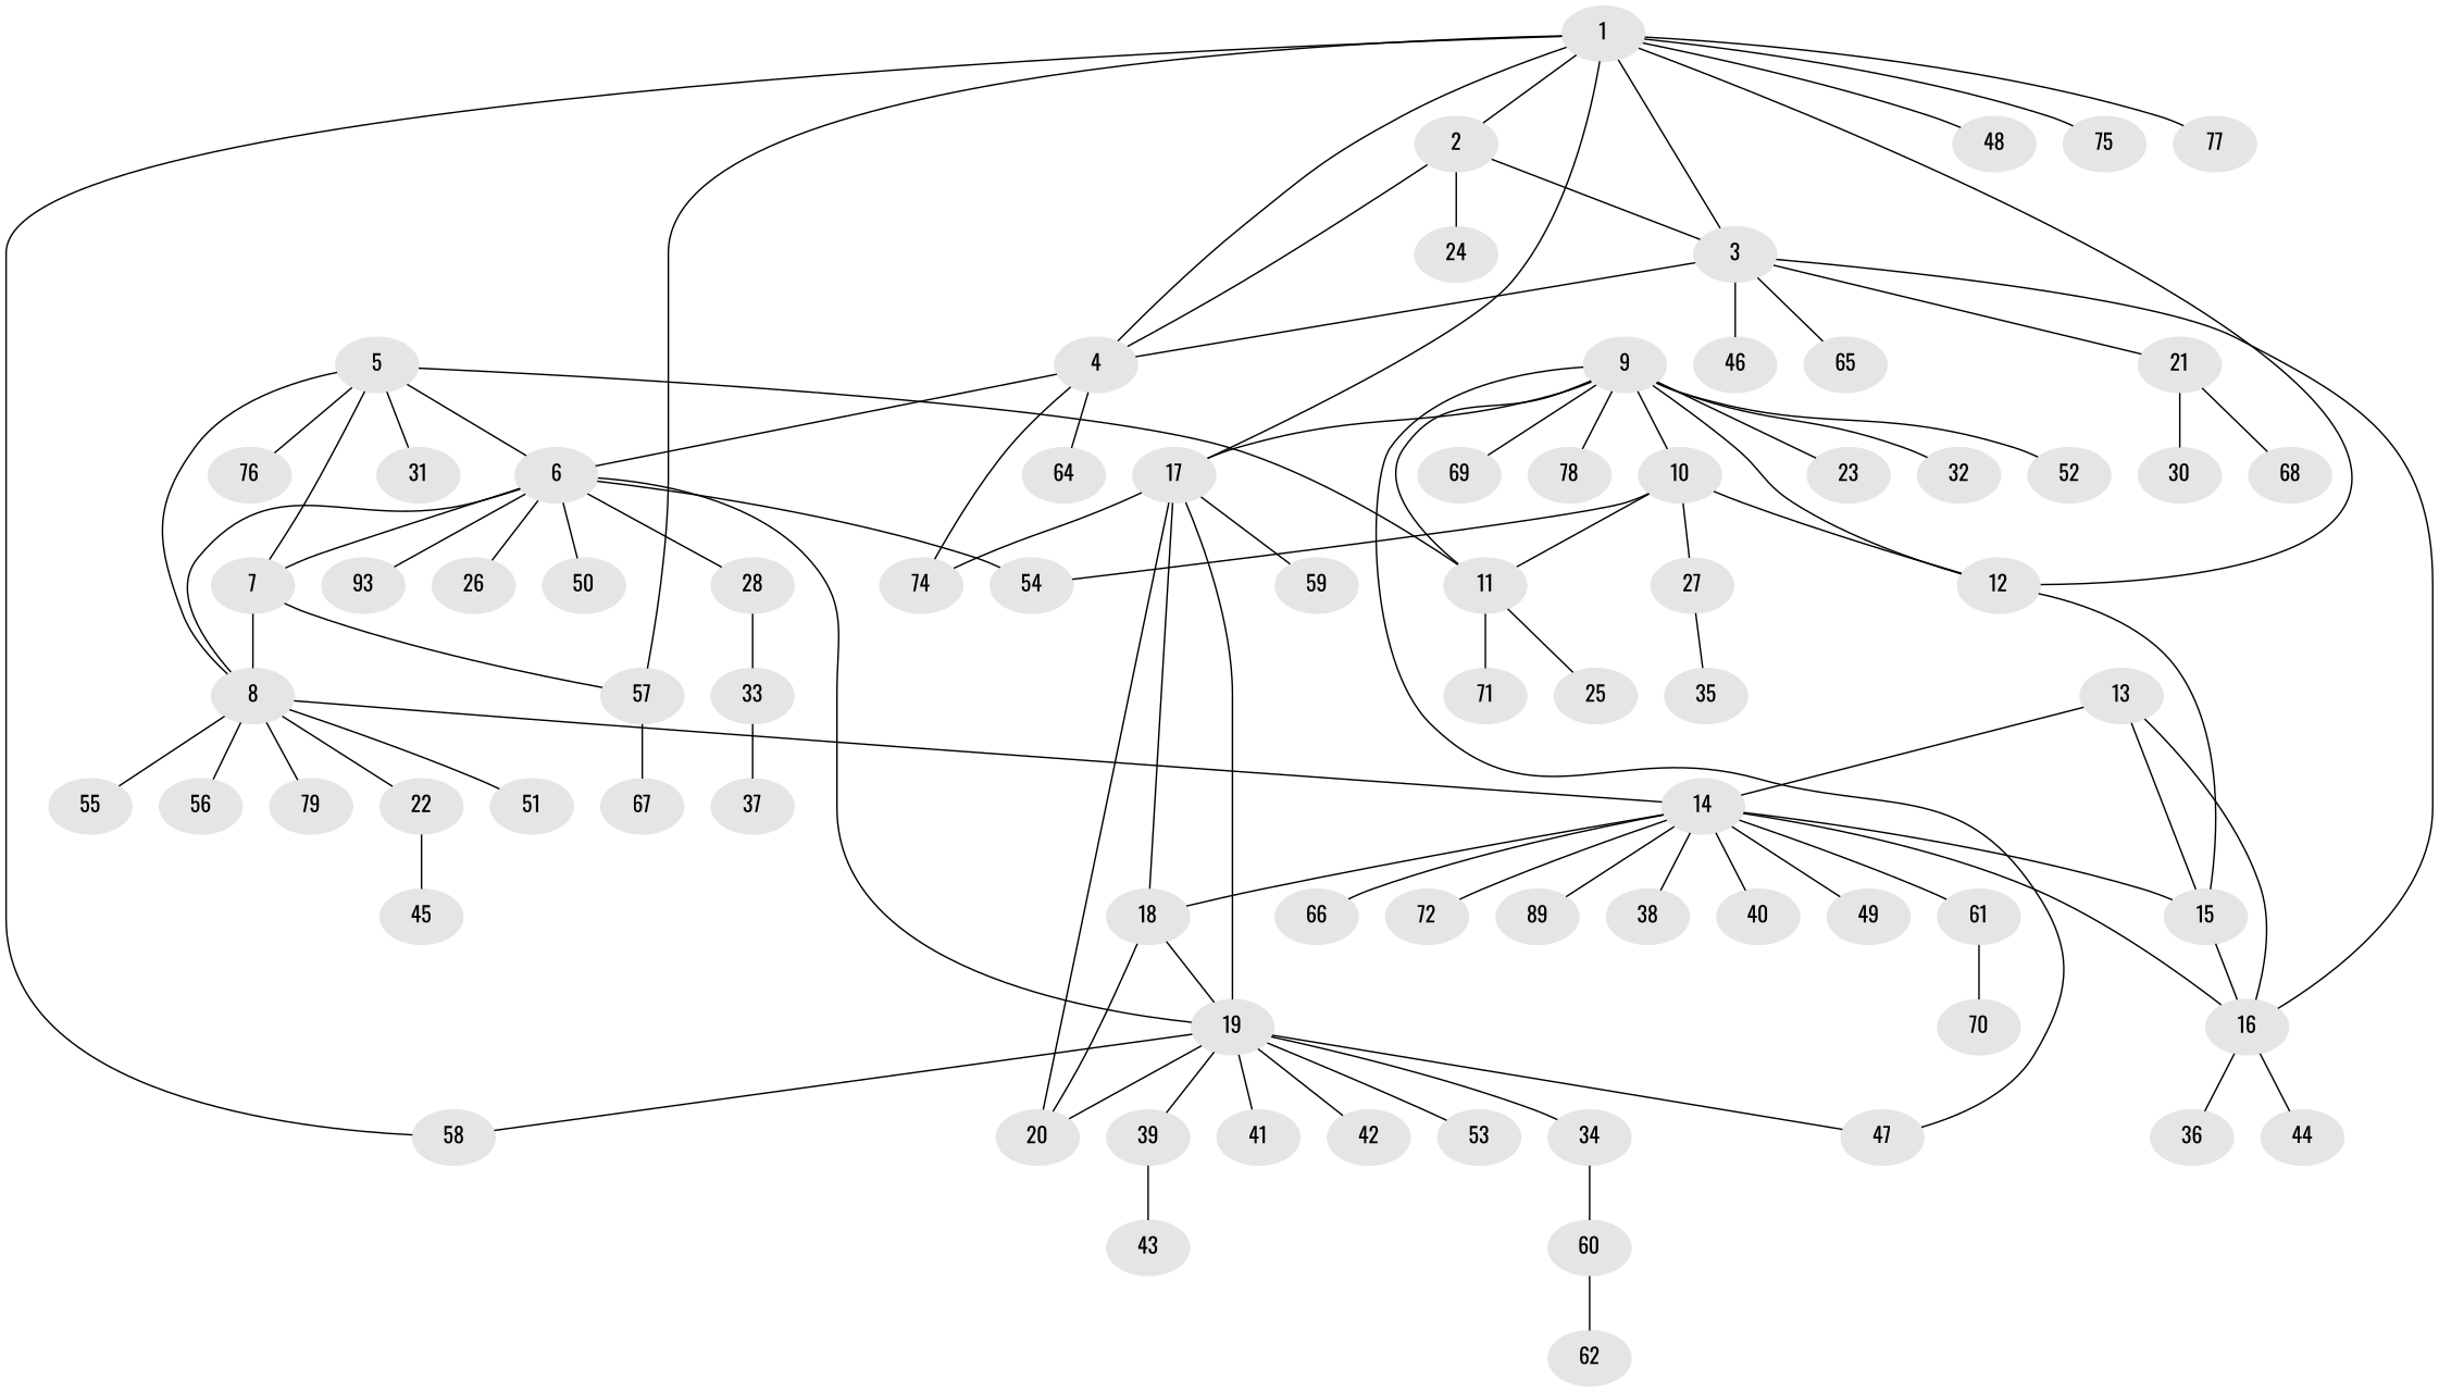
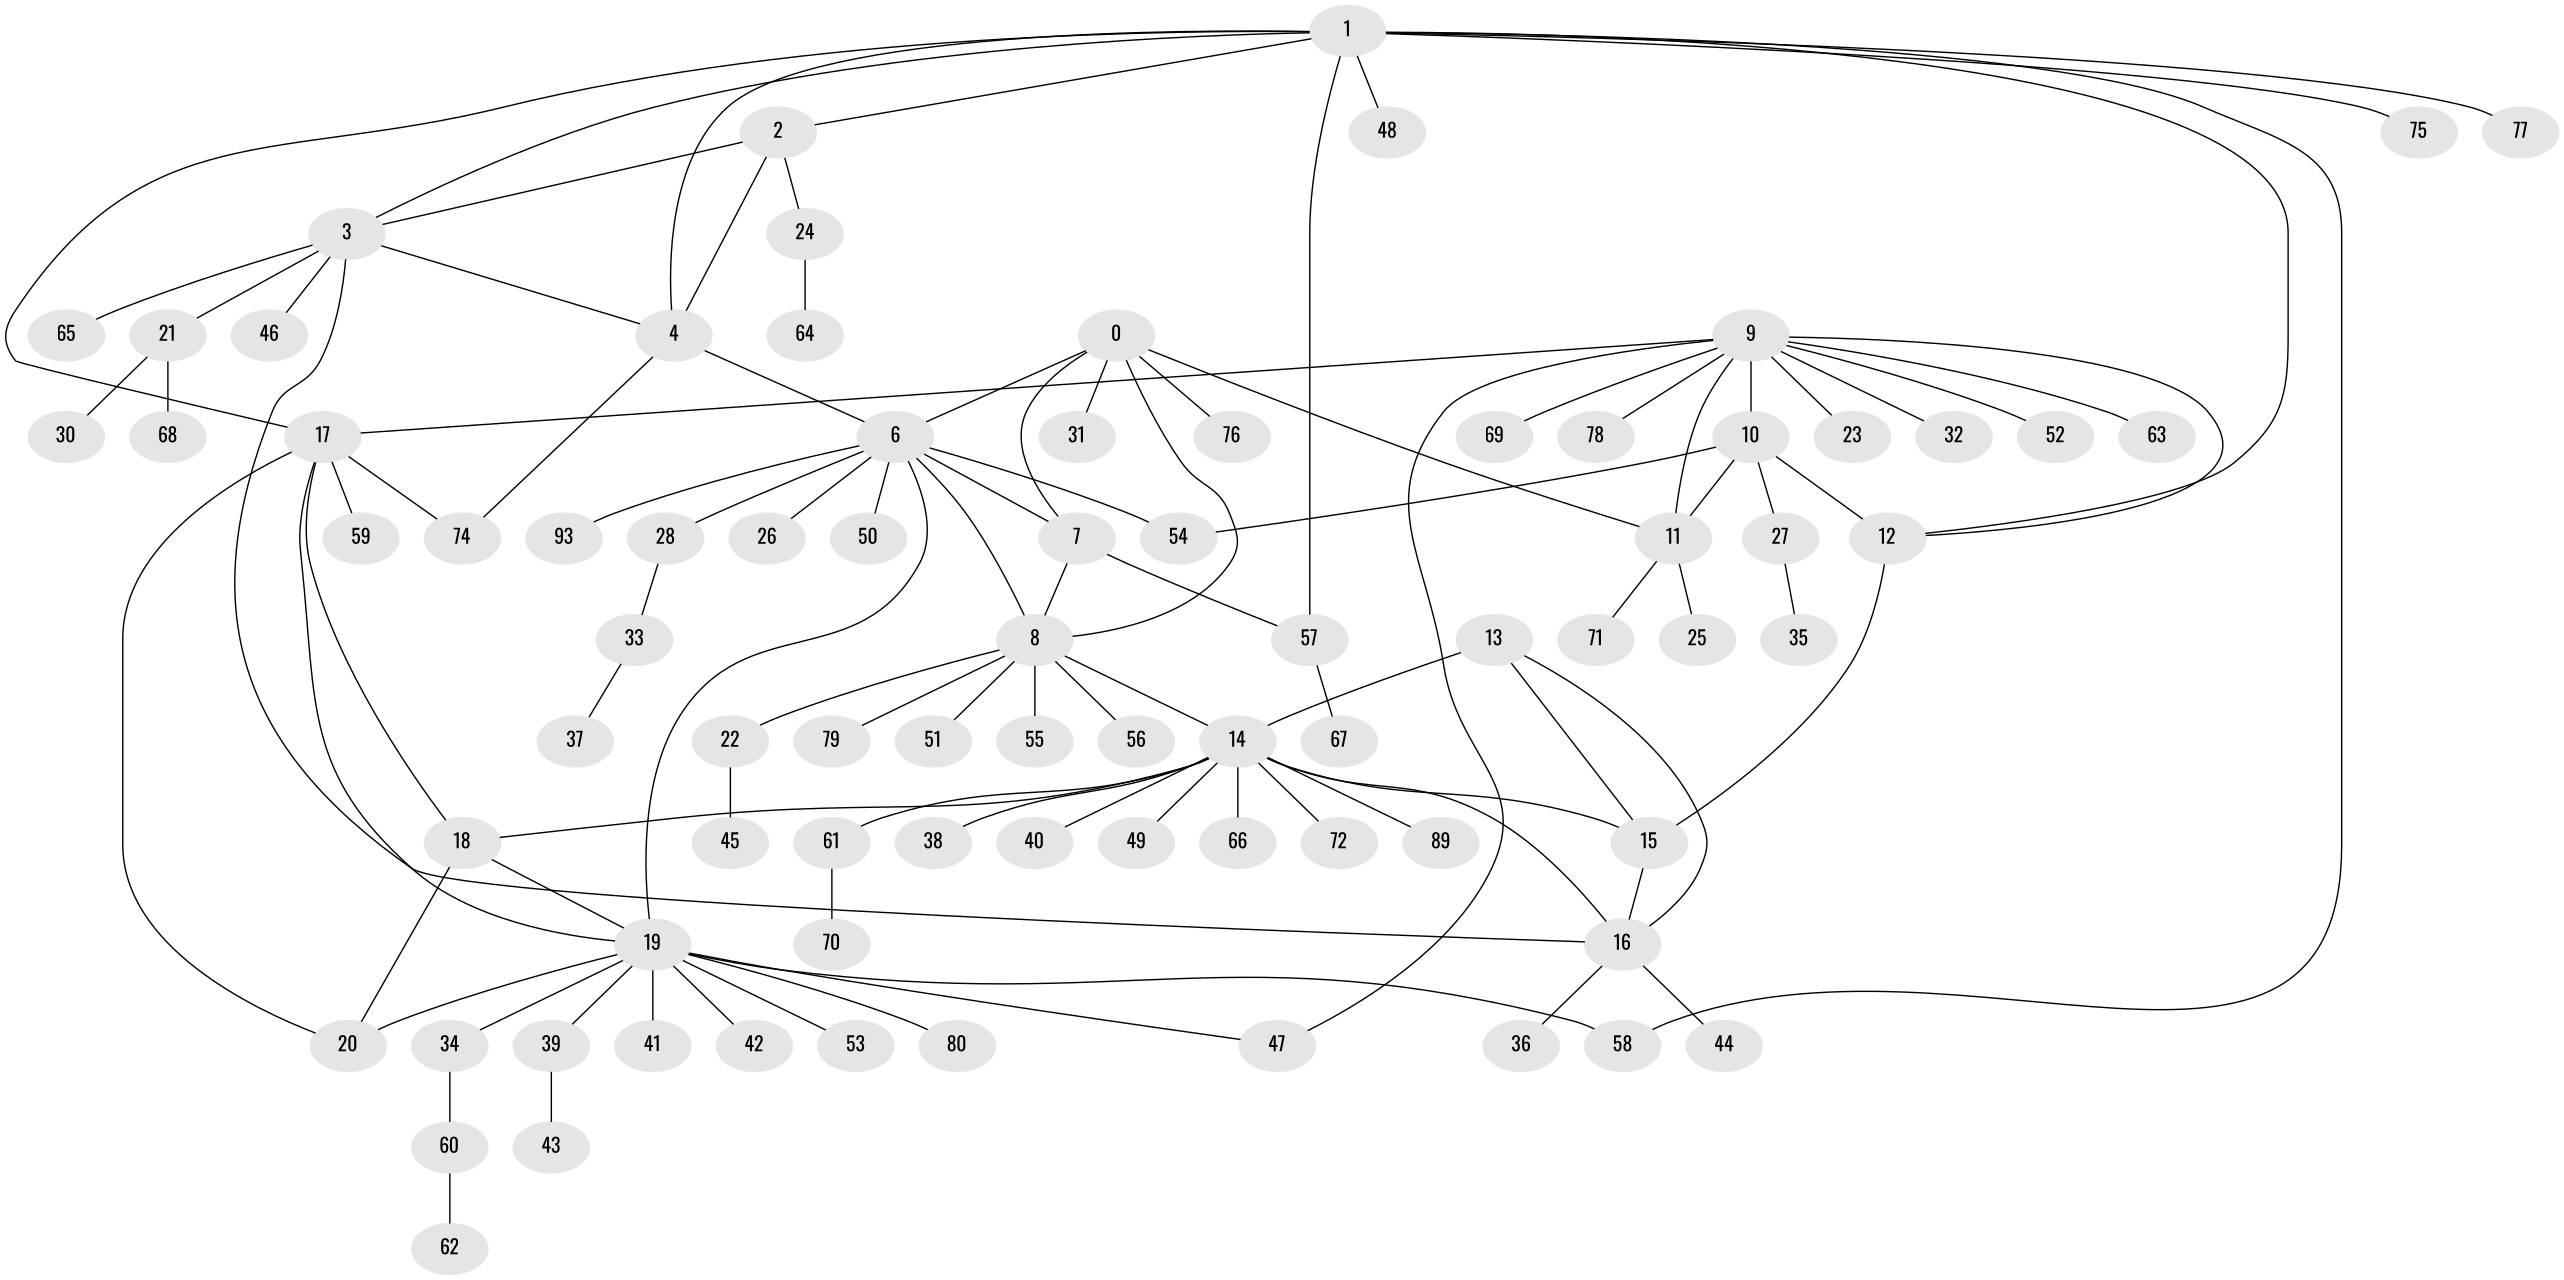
  graph {
    fontname=Oswald
    node [color=gray90 fontname=Oswald style=filled]
    edge [fontname=Oswald]
    1
    2
    3
    4
    12
    17
    48
    57
    58
    75
    77
    24
    16
    21
    46
    65
    6
    74
    15
    19
    18
    20
    59
    67
    64
    36
    44
    30
    68
    7
    8
    26
    28
    50
    54
    n36 [label=93]
-   5
+   5 [label=0]
    11
    31
    76
    14
    22
    51
    55
    56
    79
    25
    71
    47
    34
    39
    41
    42
    53
+   80
    33
    n57 [label=89]
    38
    40
    49
    61
    66
    72
    45
    9
    10
    23
    32
    52
+   63
    69
    78
    27
    35
    13
    70
    60
    43
    62
    37
    1 -- 2
    1 -- 3
    1 -- 4
    1 -- 12
    1 -- 17
    1 -- 48
    1 -- 57
    1 -- 58
    1 -- 75
    1 -- 77
    2 -- 3
    2 -- 4
    2 -- 24
    3 -- 4
    3 -- 16
    3 -- 21
    3 -- 46
    3 -- 65
    4 -- 6
    4 -- 74
    12 -- 15
    17 -- 74
    17 -- 19
    17 -- 18
    17 -- 20
    17 -- 59
    57 -- 67
-   4 -- 64
+   24 -- 64
    16 -- 36
    16 -- 44
    21 -- 30
    21 -- 68
    6 -- 19
    6 -- 7
    6 -- 8
    6 -- 26
    6 -- 28
    6 -- 50
    6 -- 54
    6 -- n36
    15 -- 16
    19 -- 58
    19 -- 20
    19 -- 47
    19 -- 34
    19 -- 39
    19 -- 41
    19 -- 42
    19 -- 53
+   19 -- 80
    18 -- 19
    18 -- 20
    7 -- 57
    7 -- 8
    8 -- 14
    8 -- 22
    8 -- 51
    8 -- 55
    8 -- 56
    8 -- 79
    28 -- 33
    5 -- 6
    5 -- 7
    5 -- 8
    5 -- 11
    5 -- 31
    5 -- 76
    11 -- 25
    11 -- 71
    14 -- 16
    14 -- 15
    14 -- 18
    14 -- n57
    14 -- 38
    14 -- 40
    14 -- 49
    14 -- 61
    14 -- 66
    14 -- 72
    22 -- 45
    34 -- 60
    39 -- 43
    33 -- 37
    61 -- 70
    9 -- 12
    9 -- 17
    9 -- 11
    9 -- 47
    9 -- 10
    9 -- 23
    9 -- 32
    9 -- 52
+   9 -- 63
    9 -- 69
    9 -- 78
    10 -- 12
    10 -- 54
    10 -- 11
    10 -- 27
    27 -- 35
    13 -- 16
    13 -- 15
    13 -- 14
    60 -- 62
  }
